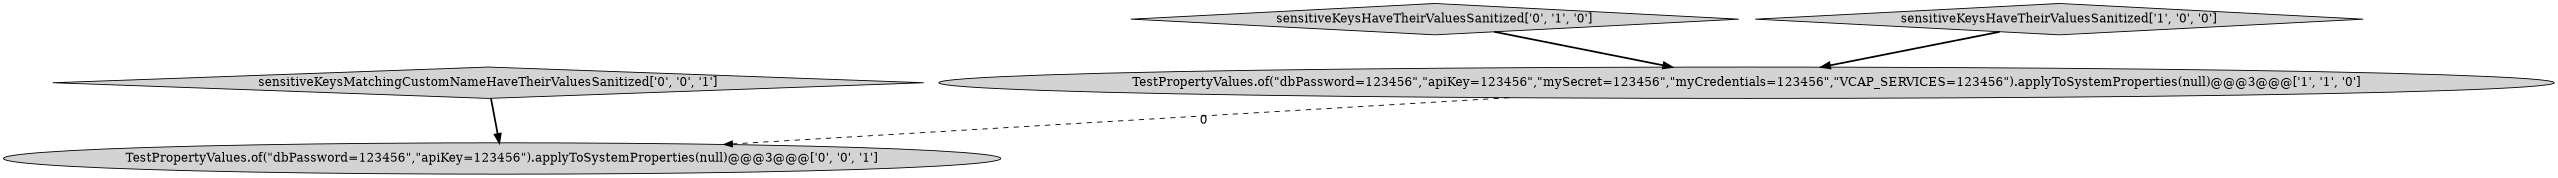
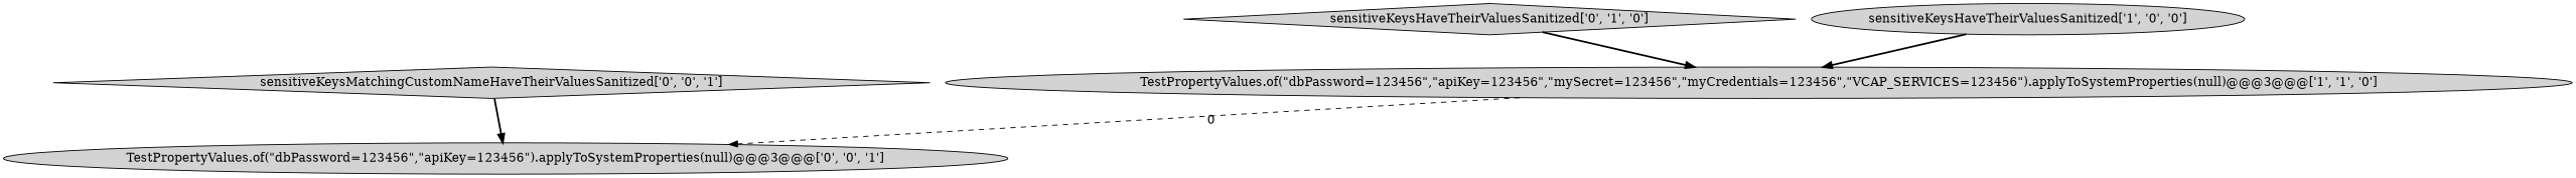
  digraph {
    node [fillcolor=lightgray shape=diamond style=filled]
    edge [style=bold]
    n1 [label="TestPropertyValues.of(\"dbPassword=123456\",\"apiKey=123456\",\"mySecret=123456\",\"myCredentials=123456\",\"VCAP_SERVICES=123456\").applyToSystemProperties(null)@@@3@@@['1', '1', '0']" shape=ellipse]
    n2 [label="TestPropertyValues.of(\"dbPassword=123456\",\"apiKey=123456\").applyToSystemProperties(null)@@@3@@@['0', '0', '1']" shape=ellipse]
    n3 [label="sensitiveKeysHaveTheirValuesSanitized['0', '1', '0']"]
    n4 [label="sensitiveKeysMatchingCustomNameHaveTheirValuesSanitized['0', '0', '1']"]
-   n5 [label="sensitiveKeysHaveTheirValuesSanitized['1', '0', '0']"]
+   n5 [label="sensitiveKeysHaveTheirValuesSanitized['1', '0', '0']" shape=ellipse]
    n1 -> n2 [label=0 style=dashed]
    n3 -> n1
    n4 -> n2
    n5 -> n1
  }
